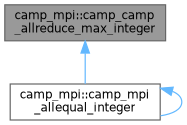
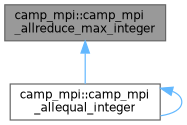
  digraph {
    rankdir=TB
    node [fontname=Helvetica fontsize=10 shape=box style=filled]
    edge [color=steelblue1 dir=back fontname=Helvetica fontsize=10 labelfontname=Helvetica labelfontsize=10 style=solid]
-   n1 [color=gray40 fillcolor=grey60 fontcolor=black height=0.2 label="camp_mpi::camp_camp\l_allreduce_max_integer" width=0.4]
+   n1 [color=gray40 fillcolor=grey60 fontcolor=black height=0.2 label="camp_mpi::camp_mpi\l_allreduce_max_integer" width=0.4]
    n2 [color=grey40 fillcolor=white height=0.2 label="camp_mpi::camp_mpi\l_allequal_integer" width=0.4]
    n1 -> n2
    n2 -> n2
  }
